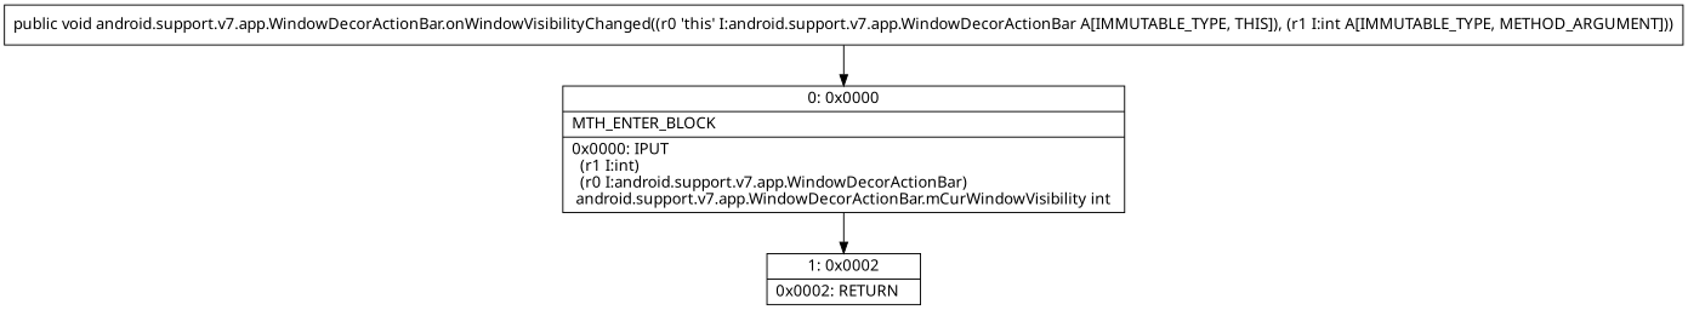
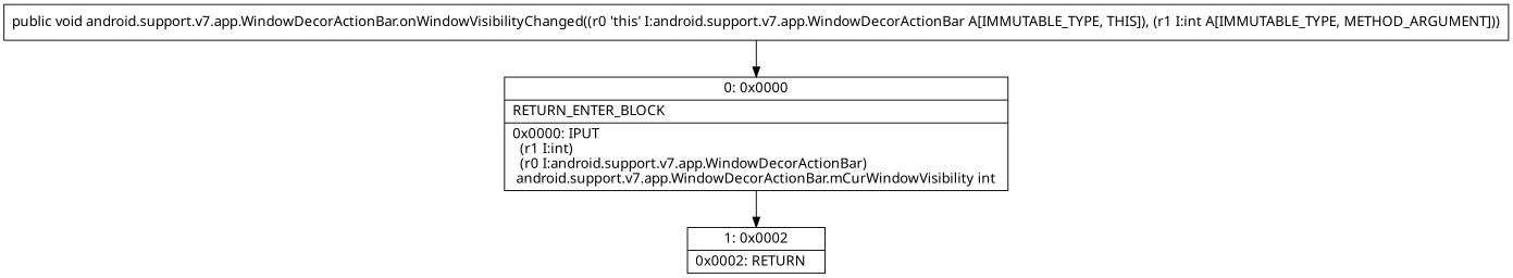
  digraph {
    fontname="Noto Sans"
    node [shape=record fontname="Noto Sans"]
    edge [fontname="Noto Sans"]
-   n1 [label="{0\:\ 0x0000|MTH_ENTER_BLOCK\l|0x0000: IPUT  \l  (r1 I:int)\l  (r0 I:android.support.v7.app.WindowDecorActionBar)\l android.support.v7.app.WindowDecorActionBar.mCurWindowVisibility int \l}"]
+   n1 [label="{0\:\ 0x0000|RETURN_ENTER_BLOCK\l|0x0000: IPUT  \l  (r1 I:int)\l  (r0 I:android.support.v7.app.WindowDecorActionBar)\l android.support.v7.app.WindowDecorActionBar.mCurWindowVisibility int \l}"]
    n2 [label="{1\:\ 0x0002|0x0002: RETURN   \l}"]
    n3 [label="{public void android.support.v7.app.WindowDecorActionBar.onWindowVisibilityChanged((r0 'this' I:android.support.v7.app.WindowDecorActionBar A[IMMUTABLE_TYPE, THIS]), (r1 I:int A[IMMUTABLE_TYPE, METHOD_ARGUMENT])) }"]
    n1 -> n2
    n3 -> n1
  }
